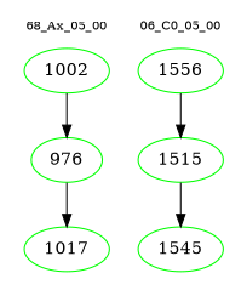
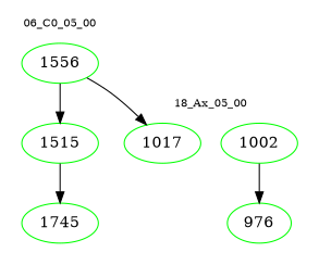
  digraph {
    node [color=green]
    edge [color=black]
    n1 [label=1002]
    n2 [label=976]
    n3 [label=1017]
    n4 [label=1556]
    n5 [label=1515]
-   n6 [label=1545]
+   n6 [label=1745]
    subgraph cluster_1 {
      color=white
      fontsize=10
-     label="68_Ax_05_00"
+     label="18_Ax_05_00"
      n1
      n2
      n3
    }
    subgraph cluster_2 {
      color=white
      fontsize=10
      label="06_C0_05_00"
      n4
      n5
      n6
    }
    n1 -> n2
-   n2 -> n3
+   n4 -> n3
    n4 -> n5
    n5 -> n6
  }
